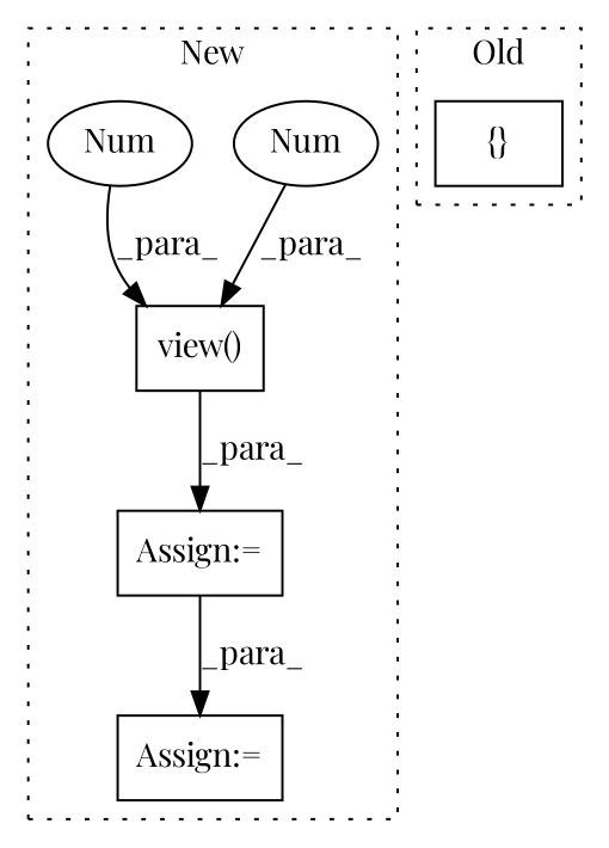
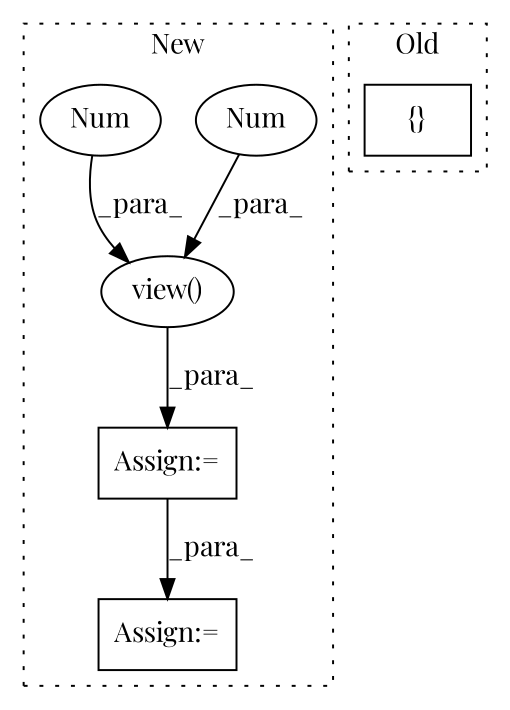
  digraph {
    fontname="Playfair Display"
    node [a=76 shape=box fontname="Playfair Display"]
    edge [fontname="Playfair Display"]
-   n1 [a=75 l="65,1" label="view()" s="5198,5271"]
+   n1 [a=75 l="65,1" label="view()" s="5198,5271" shape=ellipse]
    n2 [l=2 label=Num s=5263 shape=ellipse]
    n3 [a=68 l=4 label="Assign:=" s=5389]
    n4 [l=1 label=Num s=5270 shape=ellipse]
    n5 [a=68 l=3 label="Assign:=" s=5195]
    n6 [a=95 l="1,1" label="{}" s="3311,3339"]
    subgraph cluster_1 {
      label=New
      style=dotted
      n1
      n2
      n3
      n4
      n5
    }
    subgraph cluster_2 {
      label=Old
      style=dotted
      n6
    }
    n1 -> n5 [label=_para_]
    n2 -> n1 [label=_para_]
    n4 -> n1 [label=_para_]
    n5 -> n3 [label=_para_]
  }
